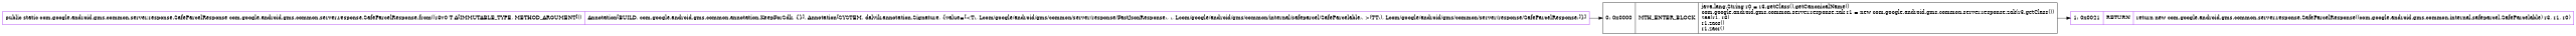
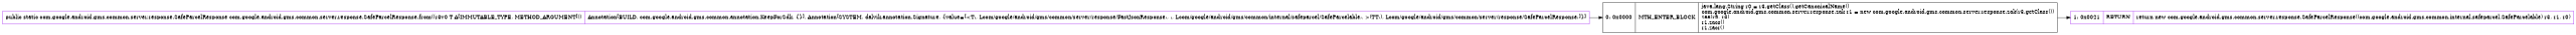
  digraph {
    rankdir=LR
    node [shape=record color=purple]
-   n1 [label="{0\:\ 0x0000|MTH_ENTER_BLOCK\l|java.lang.String r0 = r3.getClass().getCanonicalName()\lcom.google.android.gms.common.server.response.zak r1 = new com.google.android.gms.common.server.response.zak(r3.getClass())\lzaa(r1, r3)\lr1.zacs()\lr1.zacr()\l}" color=black]
+   n1 [label="{0\:\ 0x0000|MTH_ENTER_BLOCK\l|java.lang.String r0 = r3.getClass().getCanonicalName()\lcom.google.android.gms.common.server.response.zak r1 = new com.google.android.gms.common.server.response.zak(r3.getClass())\lzaa(r9, r3)\lr1.zacs()\lr1.zacr()\l}" color=black]
    n2 [label="{1\:\ 0x0021|RETURN\l|return new com.google.android.gms.common.server.response.SafeParcelResponse((com.google.android.gms.common.internal.safeparcel.SafeParcelable) r3, r1, r0)\l}"]
    n3 [label="{public static com.google.android.gms.common.server.response.SafeParcelResponse com.google.android.gms.common.server.response.SafeParcelResponse.from((r3v0 T A[IMMUTABLE_TYPE, METHOD_ARGUMENT]))  | Annotation[BUILD, com.google.android.gms.common.annotation.KeepForSdk, \{\}], Annotation[SYSTEM, dalvik.annotation.Signature, \{value=[\<T:, Lcom\/google\/android\/gms\/common\/server\/response\/FastJsonResponse;, :, Lcom\/google\/android\/gms\/common\/internal\/safeparcel\/SafeParcelable;, \>(TT;), Lcom\/google\/android\/gms\/common\/server\/response\/SafeParcelResponse;]\}]\l}"]
    n1 -> n2
    n3 -> n1
  }
